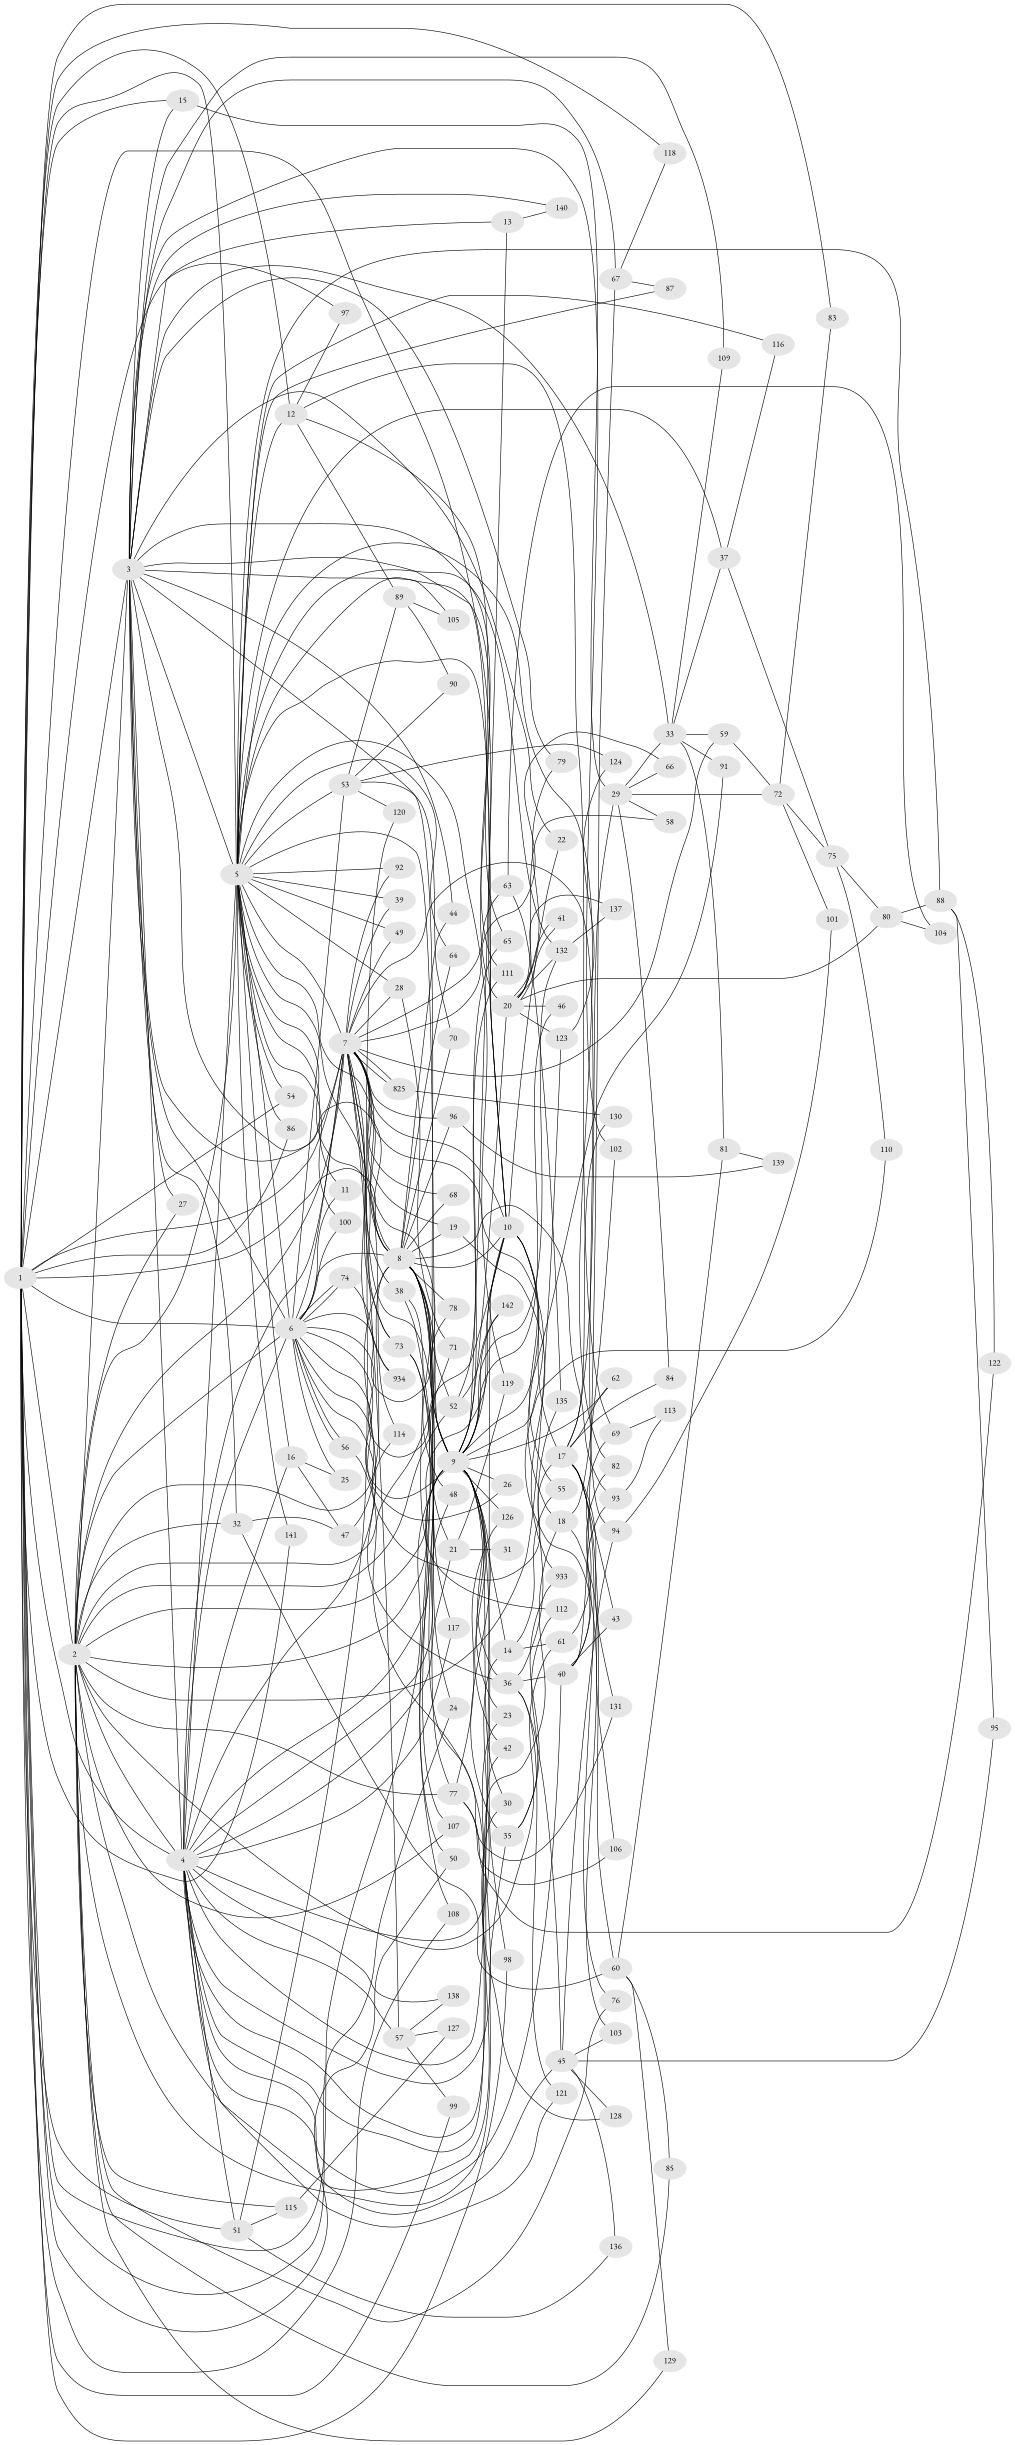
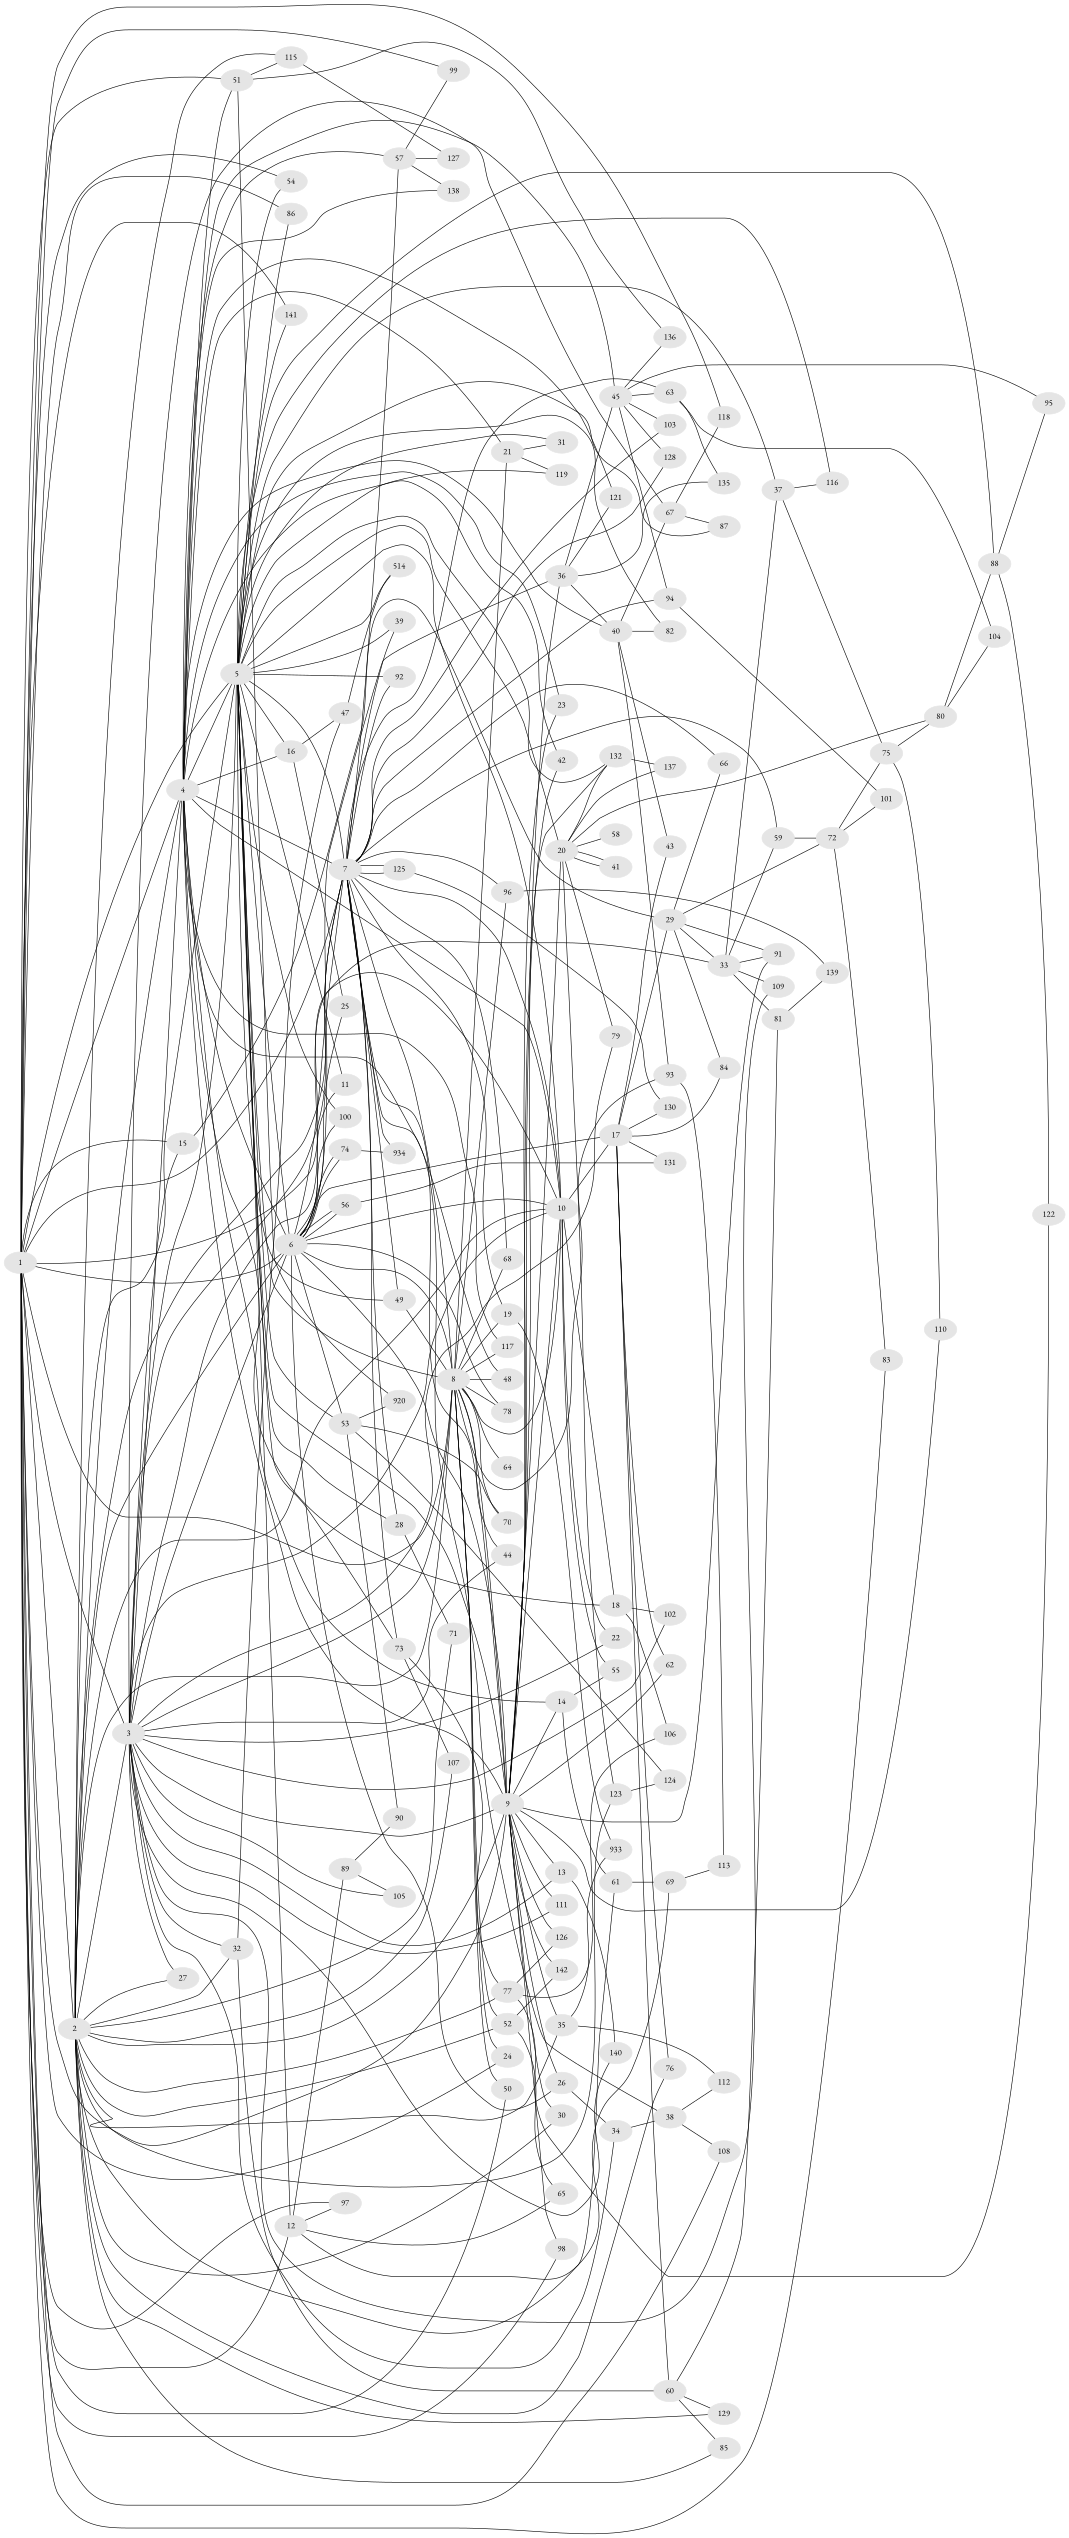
  graph {
    fontname="EB Garamond"
    rankdir=LR
    node [color=gray90 fontname="EB Garamond" style=filled]
    edge [fontname="EB Garamond"]
    1
    2
    3
    4
    5
    6
    7
    8
    9
    10
    12
    15
    24
    50
    51
    54
    83
    86
    97
    98
    99
    108
    118
    141
    27
    30
    32
    35
    52
    61
    71
    76
    77
    85
    107
    115
    123
    129
    13
    22
    33
+   34
    44
    67
    79
    102
    105
    109
    111
    140
    14
    16
    18
    21
    23
    40
    42
    45
    48
    57
    117
    121
    138
    11
    20
    28
    31
    37
    39
    49
    53
    73
    82
    87
    88
    92
    100
-   114
+   114 [label=514]
    116
    119
    132
    17
    25
    26
    36
    56
    74
    78
    19
    38
    59
    63
    66
    68
    94
    96
    103
-   125 [label=825]
+   125
    128
    n100 [label=934]
    64
    70
    93
-   46
    62
    91
    110
    126
    142
    55
    65
    69
    89
    29
    136
-   120
+   120 [label=920]
    47
    60
    n119 [label=933]
    112
    106
    122
    127
    124
    81
    43
    95
    41
    58
    80
    137
    75
    90
    84
    130
    131
    135
    72
    104
    101
    139
    113
    1 -- 2
    1 -- 3
    1 -- 4
    1 -- 5
    1 -- 6
    1 -- 7
    1 -- 8
    1 -- 9
    1 -- 10
    1 -- 12
    1 -- 15
    1 -- 24
    1 -- 50
    1 -- 51
    1 -- 54
    1 -- 83
    1 -- 86
    1 -- 97
    1 -- 98
    1 -- 99
    1 -- 108
    1 -- 118
    1 -- 141
    2 -- 3
    2 -- 4
    2 -- 5
    2 -- 6
    2 -- 7
    2 -- 8
    2 -- 9
    2 -- 10
    2 -- 27
    2 -- 30
    2 -- 32
    2 -- 35
    2 -- 52
    2 -- 61
    2 -- 71
    2 -- 76
    2 -- 77
    2 -- 85
    2 -- 107
    2 -- 115
    2 -- 123
    2 -- 129
    3 -- 4
    3 -- 5
    3 -- 6
    3 -- 7
    3 -- 8
    3 -- 9
    3 -- 10
    3 -- 15
    3 -- 27
    3 -- 32
    3 -- 13
    3 -- 22
    3 -- 33
+   3 -- 34
    3 -- 44
    3 -- 67
    3 -- 79
    3 -- 102
    3 -- 105
    3 -- 109
    3 -- 111
    3 -- 140
    4 -- 5
    4 -- 6
    4 -- 7
-   4 -- 8
+   49 -- 8
    4 -- 9
    4 -- 10
    4 -- 51
    4 -- 14
    4 -- 16
    4 -- 18
    4 -- 21
    4 -- 23
    4 -- 40
    4 -- 42
    4 -- 45
    4 -- 48
    4 -- 57
    4 -- 117
    4 -- 121
    4 -- 138
    5 -- 6
    5 -- 7
    5 -- 8
    5 -- 9
    5 -- 10
    5 -- 12
    5 -- 54
    5 -- 86
    5 -- 141
    5 -- 16
    5 -- 11
    5 -- 20
    5 -- 28
-   5 -- 64
+   5 -- 31
    5 -- 37
    5 -- 39
    5 -- 49
    5 -- 53
    5 -- 73
    5 -- 82
    5 -- 87
    5 -- 88
    5 -- 92
    5 -- 100
    5 -- 114
    5 -- 116
    5 -- 119
    5 -- 132
    6 -- 7
    6 -- 8
    6 -- 9
    6 -- 10
    6 -- 11
    6 -- 53
    6 -- 100
    6 -- 17
    6 -- 25
    6 -- 26
    6 -- 36
    6 -- 56
    6 -- 56
    6 -- 74
    6 -- 74
    6 -- 78
    7 -- 8
    7 -- 9
    7 -- 10
    7 -- 57
    7 -- 28
    7 -- 39
    7 -- 49
    7 -- 73
    7 -- 92
    7 -- 19
    7 -- 38
    7 -- 59
    7 -- 63
    7 -- 66
    7 -- 68
    7 -- 94
    7 -- 96
    7 -- 103
    7 -- 125
    7 -- 125
    7 -- 128
    7 -- n100
    8 -- 9
    8 -- 10
    8 -- 24
    8 -- 50
    8 -- 52
    8 -- 44
    8 -- 21
    8 -- 48
    8 -- 117
    8 -- 78
    8 -- 19
    8 -- 68
    8 -- 96
    8 -- 64
    8 -- 70
    8 -- 93
    9 -- 10
    9 -- 98
    9 -- 30
    9 -- 35
    9 -- 13
    9 -- 111
    9 -- 14
    9 -- 23
    9 -- 42
    9 -- 20
    9 -- 132
    9 -- 26
    9 -- 36
-   9 -- 46
    9 -- 62
    9 -- 91
    9 -- 110
    9 -- 126
    9 -- 142
    10 -- 22
    10 -- 18
    10 -- 17
    10 -- 55
    12 -- 97
    12 -- 65
    12 -- 69
    12 -- 89
    15 -- 29
    51 -- 115
    51 -- 136
    51 -- 120
    32 -- 47
    32 -- 60
    35 -- n119
    35 -- 112
    52 -- 142
    52 -- 65
    61 -- 69
    77 -- 126
    77 -- 106
    77 -- 122
    115 -- 127
    123 -- 124
    13 -- 140
    33 -- 109
    33 -- 37
    33 -- 59
    33 -- 91
    33 -- 81
+   34 -- 38
    67 -- 118
    67 -- 87
    14 -- 61
    14 -- 55
    16 -- 25
    16 -- 47
    18 -- 102
    18 -- 106
    21 -- 31
    21 -- 119
    40 -- 67
    40 -- 82
    40 -- 93
    40 -- 43
+   45 -- 63
    45 -- 94
    45 -- 103
    45 -- 128
    45 -- 136
    45 -- 95
    57 -- 99
    57 -- 138
    57 -- 127
    20 -- 123
    20 -- 79
    20 -- 132
-   20 -- 46
    20 -- 41
    20 -- 41
    20 -- 58
    20 -- 80
    20 -- 137
    28 -- 71
    37 -- 116
    37 -- 75
    53 -- 70
-   53 -- 89
    53 -- 120
    53 -- 124
    53 -- 90
    73 -- 77
    73 -- 107
    88 -- 122
    88 -- 95
    132 -- 137
    17 -- 76
    17 -- 62
    17 -- 29
    17 -- 60
    17 -- 43
    17 -- 84
    17 -- 130
    17 -- 131
+   26 -- 34
    36 -- 40
    36 -- 45
    36 -- 121
    36 -- 135
    56 -- 131
    74 -- n100
    19 -- n119
    38 -- 108
    38 -- 112
    59 -- 72
    63 -- 135
    63 -- 104
    94 -- 101
    96 -- 139
    125 -- 130
    93 -- 113
    69 -- 113
    89 -- 105
    89 -- 90
    29 -- 33
    29 -- 66
-   29 -- 58
+   29 -- 91
    29 -- 84
    29 -- 72
    47 -- 114
    60 -- 85
    60 -- 129
    60 -- 81
    81 -- 139
    80 -- 88
    80 -- 104
    75 -- 110
    75 -- 80
    72 -- 83
    72 -- 75
    72 -- 101
  }
